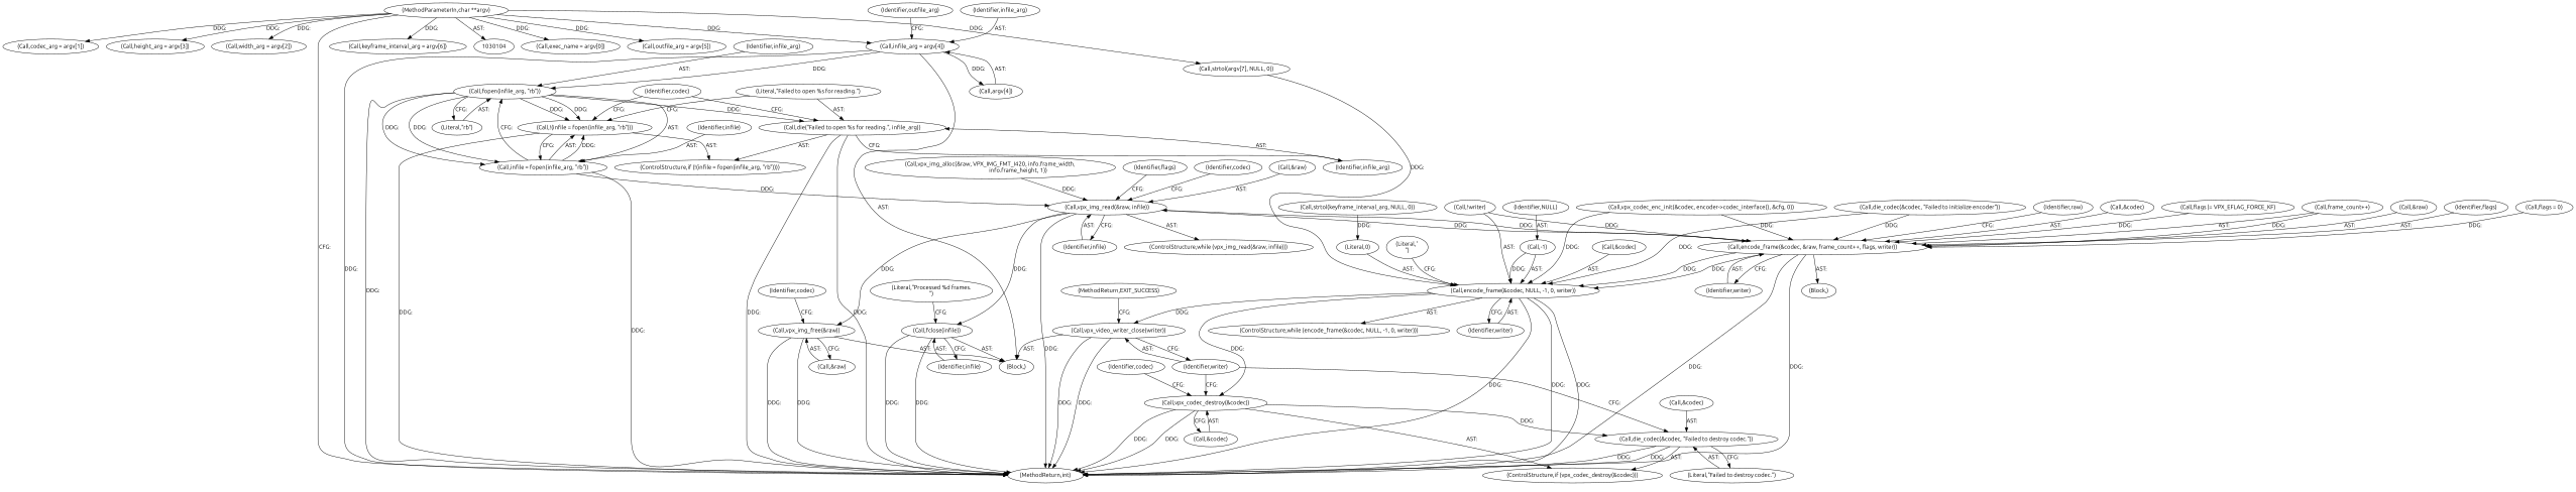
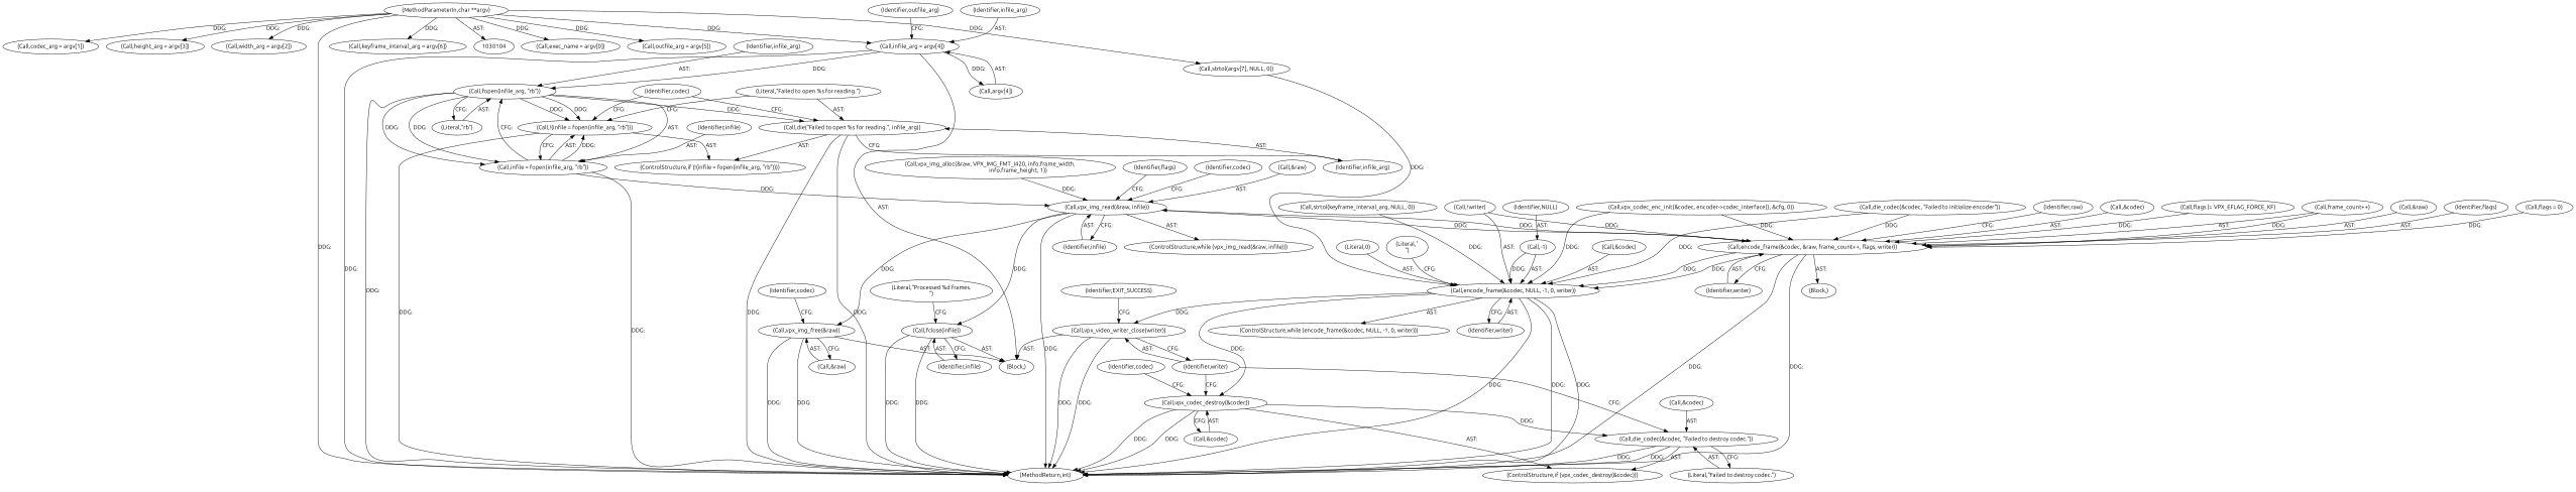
  digraph {
    fontname=Ubuntu
    node [fontname=Ubuntu]
    edge [fontname=Ubuntu]
    n1 [label="(Call,infile_arg = argv[4])"]
    n2 [label="(Call,fopen(infile_arg, \"rb\"))"]
    n3 [label="(MethodReturn,int)"]
    n4 [label="(Call,argv[4])"]
    n5 [label="(Block,)"]
    n6 [label="(Call,!(infile = fopen(infile_arg, \"rb\")))"]
    n7 [label="(Call,infile = fopen(infile_arg, \"rb\"))"]
    n8 [label="(Call,die(\"Failed to open %s for reading.\", infile_arg))"]
    n9 [label="(Literal,\"rb\")"]
    n10 [label="(MethodParameterIn,char **argv)"]
    n11 [label="(Call,exec_name = argv[0])"]
    n12 [label="(Call,outfile_arg = argv[5])"]
    n13 [label="(Call,codec_arg = argv[1])"]
    n14 [label="(Call,height_arg = argv[3])"]
    n15 [label="(Call,width_arg = argv[2])"]
    n16 [label="(Call,strtol(argv[7], NULL, 0))"]
    n17 [label="(Call,keyframe_interval_arg = argv[6])"]
    n18 [label=1030104]
    n19 [label="(Call,encode_frame(&codec, NULL, -1, 0, writer))"]
    n20 [label="(ControlStructure,if (!(infile = fopen(infile_arg, \"rb\"))))"]
    n21 [label="(Call,vpx_img_read(&raw, infile))"]
    n22 [label="(Identifier,infile_arg)"]
    n23 [label="(Call,encode_frame(&codec, &raw, frame_count++, flags, writer))"]
    n24 [label="(Call,fclose(infile))"]
    n25 [label="(Call,vpx_img_free(&raw))"]
    n26 [label="(Identifier,infile)"]
    n27 [label="(ControlStructure,while (vpx_img_read(&raw, infile)))"]
    n28 [label="(Block,)"]
    n29 [label="(Identifier,writer)"]
    n30 [label="(Identifier,infile)"]
    n31 [label="(Call,&raw)"]
    n32 [label="(Call,vpx_codec_destroy(&codec))"]
    n33 [label="(Call,vpx_video_writer_close(writer))"]
    n34 [label="(Identifier,writer)"]
    n35 [label="(ControlStructure,while (encode_frame(&codec, NULL, -1, 0, writer)))"]
    n36 [label="(Call,die_codec(&codec, \"Failed to destroy codec.\"))"]
    n37 [label="(Call,&codec)"]
    n38 [label="(ControlStructure,if (vpx_codec_destroy(&codec)))"]
    n39 [label="(Identifier,writer)"]
    n40 [label="(Literal,\"Failed to destroy codec.\")"]
-   n41 [label="(MethodReturn,EXIT_SUCCESS)"]
+   n41 [label="(Identifier,EXIT_SUCCESS)"]
    n42 [label="(Identifier,codec)"]
    n43 [label="(Identifier,flags)"]
    n44 [label="(Identifier,raw)"]
    n45 [label="(Call,&codec)"]
    n46 [label="(Identifier,codec)"]
    n47 [label="(Literal,0)"]
    n48 [label="(Call,!writer)"]
    n49 [label="(Call,flags |= VPX_EFLAG_FORCE_KF)"]
    n50 [label="(Literal,\"Processed %d frames.\n\")"]
    n51 [label="(Identifier,infile)"]
    n52 [label="(Identifier,infile_arg)"]
    n53 [label="(Identifier,infile_arg)"]
    n54 [label="(Call,-1)"]
    n55 [label="(Call,&codec)"]
    n56 [label="(Identifier,codec)"]
    n57 [label="(Identifier,codec)"]
    n58 [label="(Identifier,NULL)"]
    n59 [label="(Call,&raw)"]
    n60 [label="(Call,&raw)"]
    n61 [label="(Call,vpx_img_alloc(&raw, VPX_IMG_FMT_I420, info.frame_width,\n                                             info.frame_height, 1))"]
    n62 [label="(Identifier,flags)"]
    n63 [label="(Call,&codec)"]
    n64 [label="(Call,vpx_codec_enc_init(&codec, encoder->codec_interface(), &cfg, 0))"]
    n65 [label="(Identifier,outfile_arg)"]
    n66 [label="(Literal,\"\n\")"]
    n67 [label="(Call,flags = 0)"]
    n68 [label="(Call,frame_count++)"]
    n69 [label="(Literal,\"Failed to open %s for reading.\")"]
    n70 [label="(Call,die_codec(&codec, \"Failed to initialize encoder\"))"]
    n71 [label="(Call,strtol(keyframe_interval_arg, NULL, 0))"]
    n1 -> n2 [label="DDG: "]
    n1 -> n3 [label="DDG: "]
    n1 -> n4 [label="DDG: "]
    n1 -> n5 [label="AST: "]
    n2 -> n3 [label="DDG: "]
    n2 -> n6 [label="DDG: "]
    n2 -> n6 [label="DDG: "]
    n2 -> n7 [label="AST: "]
    n2 -> n7 [label="DDG: "]
    n2 -> n7 [label="DDG: "]
    n2 -> n8 [label="DDG: "]
    n2 -> n9 [label="CFG: "]
    n4 -> n1 [label="AST: "]
    n6 -> n3 [label="DDG: "]
    n6 -> n7 [label="CFG: "]
    n6 -> n20 [label="AST: "]
    n7 -> n2 [label="CFG: "]
    n7 -> n3 [label="DDG: "]
    n7 -> n6 [label="AST: "]
    n7 -> n6 [label="DDG: "]
    n7 -> n21 [label="DDG: "]
    n8 -> n3 [label="DDG: "]
    n8 -> n3 [label="DDG: "]
    n8 -> n20 [label="AST: "]
    n8 -> n22 [label="CFG: "]
    n9 -> n2 [label="AST: "]
    n10 -> n1 [label="DDG: "]
-   n10 -> n3 [label="CFG: "]
+   n10 -> n3 [label="DDG: "]
    n10 -> n11 [label="DDG: "]
    n10 -> n12 [label="DDG: "]
    n10 -> n13 [label="DDG: "]
    n10 -> n14 [label="DDG: "]
    n10 -> n15 [label="DDG: "]
    n10 -> n16 [label="DDG: "]
    n10 -> n17 [label="DDG: "]
    n10 -> n18 [label="AST: "]
    n16 -> n19 [label="DDG: "]
    n19 -> n3 [label="DDG: "]
    n19 -> n3 [label="DDG: "]
    n19 -> n3 [label="DDG: "]
    n19 -> n32 [label="DDG: "]
    n19 -> n33 [label="DDG: "]
    n19 -> n34 [label="CFG: "]
    n19 -> n35 [label="AST: "]
    n21 -> n3 [label="DDG: "]
    n21 -> n23 [label="DDG: "]
    n21 -> n24 [label="DDG: "]
    n21 -> n25 [label="DDG: "]
    n21 -> n26 [label="CFG: "]
    n21 -> n27 [label="AST: "]
    n22 -> n8 [label="AST: "]
    n23 -> n3 [label="DDG: "]
    n23 -> n3 [label="DDG: "]
    n23 -> n19 [label="DDG: "]
    n23 -> n19 [label="DDG: "]
    n23 -> n21 [label="DDG: "]
    n23 -> n28 [label="AST: "]
    n23 -> n29 [label="CFG: "]
    n24 -> n3 [label="DDG: "]
    n24 -> n3 [label="DDG: "]
    n24 -> n5 [label="AST: "]
    n24 -> n30 [label="CFG: "]
    n25 -> n3 [label="DDG: "]
    n25 -> n3 [label="DDG: "]
    n25 -> n5 [label="AST: "]
    n25 -> n31 [label="CFG: "]
    n26 -> n21 [label="AST: "]
    n29 -> n23 [label="AST: "]
    n30 -> n24 [label="AST: "]
    n31 -> n25 [label="AST: "]
    n32 -> n3 [label="DDG: "]
    n32 -> n3 [label="DDG: "]
    n32 -> n36 [label="DDG: "]
    n32 -> n37 [label="CFG: "]
    n32 -> n38 [label="AST: "]
    n33 -> n3 [label="DDG: "]
    n33 -> n3 [label="DDG: "]
    n33 -> n5 [label="AST: "]
    n33 -> n39 [label="CFG: "]
    n34 -> n19 [label="AST: "]
    n36 -> n3 [label="DDG: "]
    n36 -> n3 [label="DDG: "]
    n36 -> n38 [label="AST: "]
    n36 -> n40 [label="CFG: "]
    n37 -> n32 [label="AST: "]
    n39 -> n32 [label="CFG: "]
    n39 -> n33 [label="AST: "]
    n39 -> n36 [label="CFG: "]
    n40 -> n36 [label="AST: "]
    n41 -> n33 [label="CFG: "]
    n42 -> n25 [label="CFG: "]
    n43 -> n21 [label="CFG: "]
    n44 -> n23 [label="CFG: "]
    n45 -> n23 [label="AST: "]
    n46 -> n21 [label="CFG: "]
    n47 -> n19 [label="AST: "]
    n48 -> n19 [label="AST: "]
    n48 -> n23 [label="DDG: "]
    n49 -> n23 [label="DDG: "]
    n50 -> n24 [label="CFG: "]
    n51 -> n7 [label="AST: "]
    n52 -> n1 [label="AST: "]
    n53 -> n2 [label="AST: "]
    n54 -> n19 [label="AST: "]
    n54 -> n19 [label="DDG: "]
    n55 -> n19 [label="AST: "]
    n56 -> n32 [label="CFG: "]
    n57 -> n6 [label="CFG: "]
    n57 -> n8 [label="CFG: "]
    n58 -> n54 [label="AST: "]
    n59 -> n23 [label="AST: "]
    n60 -> n21 [label="AST: "]
    n61 -> n21 [label="DDG: "]
    n62 -> n23 [label="AST: "]
    n63 -> n36 [label="AST: "]
    n64 -> n19 [label="DDG: "]
    n64 -> n23 [label="DDG: "]
    n65 -> n1 [label="CFG: "]
    n66 -> n19 [label="CFG: "]
    n67 -> n23 [label="DDG: "]
    n68 -> n23 [label="AST: "]
    n68 -> n23 [label="DDG: "]
    n69 -> n6 [label="CFG: "]
    n69 -> n8 [label="AST: "]
    n70 -> n19 [label="DDG: "]
    n70 -> n23 [label="DDG: "]
-   n71 -> n47 [label="DDG: "]
+   n71 -> n19 [label="DDG: "]
  }
